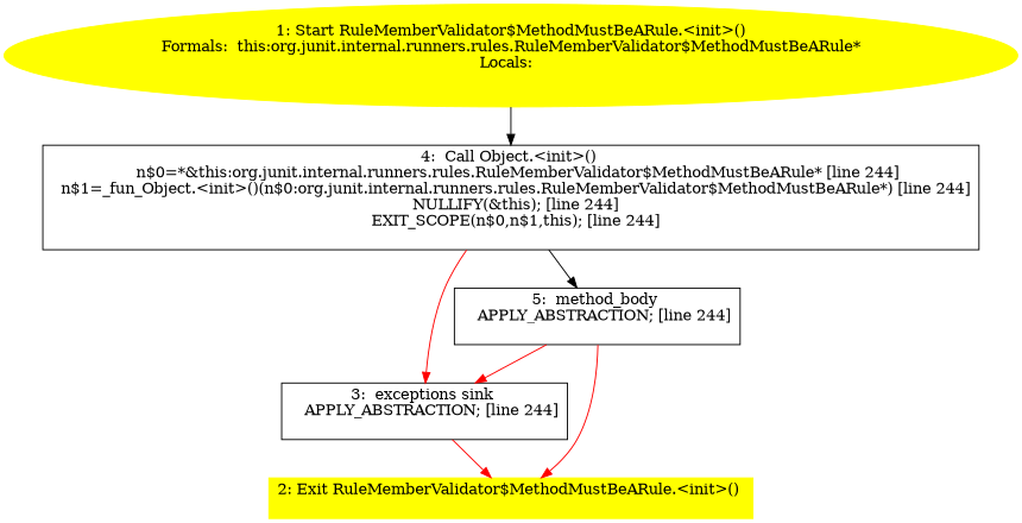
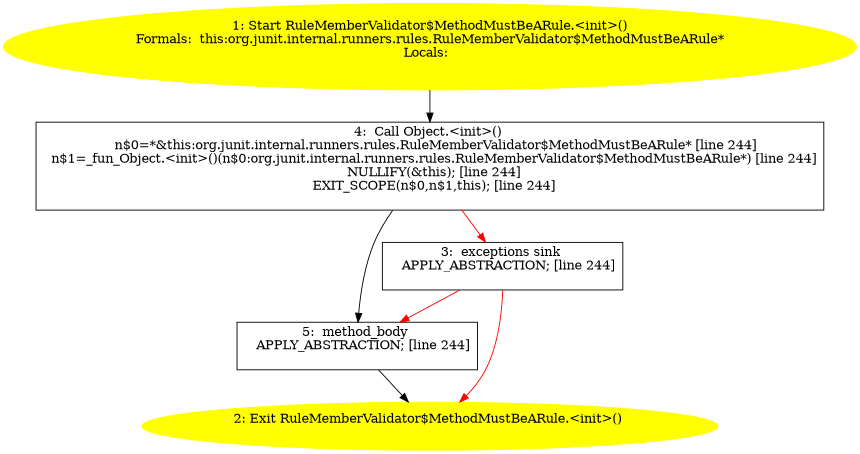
  digraph {
    node [shape=box]
    n1 [color=yellow label="1: Start RuleMemberValidator$MethodMustBeARule.<init>()\nFormals:  this:org.junit.internal.runners.rules.RuleMemberValidator$MethodMustBeARule*\nLocals:  \n  " style=filled shape=""]
    n2 [label="4:  Call Object.<init>() \n   n$0=*&this:org.junit.internal.runners.rules.RuleMemberValidator$MethodMustBeARule* [line 244]\n  n$1=_fun_Object.<init>()(n$0:org.junit.internal.runners.rules.RuleMemberValidator$MethodMustBeARule*) [line 244]\n  NULLIFY(&this); [line 244]\n  EXIT_SCOPE(n$0,n$1,this); [line 244]\n "]
    n3 [label="3:  exceptions sink \n   APPLY_ABSTRACTION; [line 244]\n "]
    n4 [label="5:  method_body \n   APPLY_ABSTRACTION; [line 244]\n "]
-   n5 [color=yellow label="2: Exit RuleMemberValidator$MethodMustBeARule.<init>() \n  " style=filled]
+   n5 [color=yellow label="2: Exit RuleMemberValidator$MethodMustBeARule.<init>() \n  " style=filled shape=""]
    n1 -> n2
    n2 -> n3 [color=red]
    n2 -> n4
    n3 -> n5 [color=red]
-   n4 -> n3 [color=red]
-   n4 -> n5 [color=red]
+   n3 -> n4 [color=red]
+   n4 -> n5
  }
